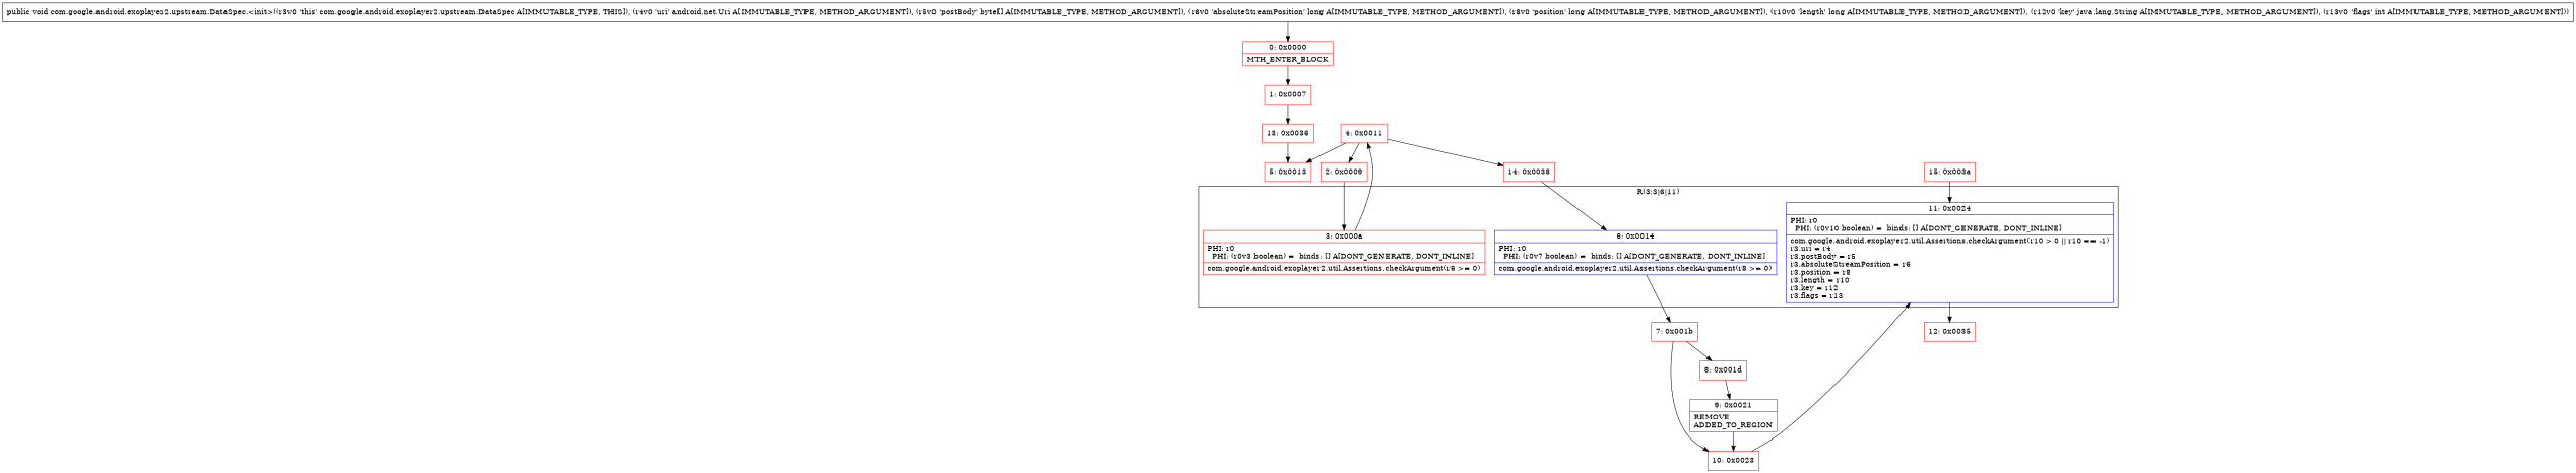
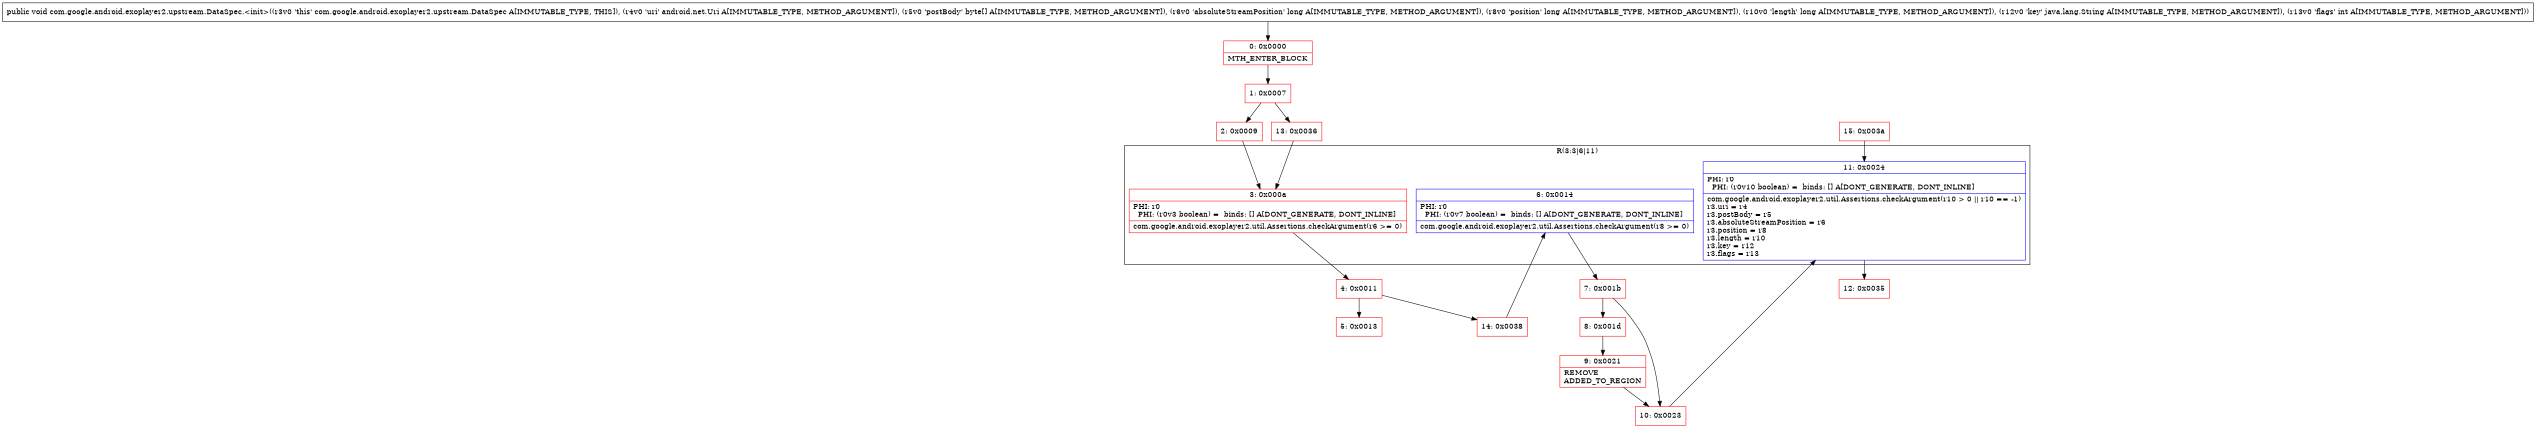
  digraph {
    node [color=red shape=record]
    n1 [label="{3\:\ 0x000a|PHI: r0 \l  PHI: (r0v3 boolean) =  binds: [] A[DONT_GENERATE, DONT_INLINE]\l|com.google.android.exoplayer2.util.Assertions.checkArgument(r6 \>= 0)\l}"]
    n2 [color=blue label="{6\:\ 0x0014|PHI: r0 \l  PHI: (r0v7 boolean) =  binds: [] A[DONT_GENERATE, DONT_INLINE]\l|com.google.android.exoplayer2.util.Assertions.checkArgument(r8 \>= 0)\l}"]
    n3 [color=blue label="{11\:\ 0x0024|PHI: r0 \l  PHI: (r0v10 boolean) =  binds: [] A[DONT_GENERATE, DONT_INLINE]\l|com.google.android.exoplayer2.util.Assertions.checkArgument(r10 \> 0 \|\| r10 == \-1)\lr3.uri = r4\lr3.postBody = r5\lr3.absoluteStreamPosition = r6\lr3.position = r8\lr3.length = r10\lr3.key = r12\lr3.flags = r13\l}"]
    n4 [label="{4\:\ 0x0011}"]
    n5 [label="{7\:\ 0x001b}"]
    n6 [label="{12\:\ 0x0035}"]
    n7 [label="{5\:\ 0x0013}"]
    n8 [label="{14\:\ 0x0038}"]
    n9 [label="{8\:\ 0x001d}"]
    n10 [label="{10\:\ 0x0023}"]
    n11 [label="{0\:\ 0x0000|MTH_ENTER_BLOCK\l}"]
    n12 [label="{1\:\ 0x0007}"]
    n13 [label="{2\:\ 0x0009}"]
    n14 [label="{13\:\ 0x0036}"]
    n15 [label="{9\:\ 0x0021|REMOVE\lADDED_TO_REGION\l}"]
    n16 [label="{15\:\ 0x003a}"]
    n17 [label="{public void com.google.android.exoplayer2.upstream.DataSpec.\<init\>((r3v0 'this' com.google.android.exoplayer2.upstream.DataSpec A[IMMUTABLE_TYPE, THIS]), (r4v0 'uri' android.net.Uri A[IMMUTABLE_TYPE, METHOD_ARGUMENT]), (r5v0 'postBody' byte[] A[IMMUTABLE_TYPE, METHOD_ARGUMENT]), (r6v0 'absoluteStreamPosition' long A[IMMUTABLE_TYPE, METHOD_ARGUMENT]), (r8v0 'position' long A[IMMUTABLE_TYPE, METHOD_ARGUMENT]), (r10v0 'length' long A[IMMUTABLE_TYPE, METHOD_ARGUMENT]), (r12v0 'key' java.lang.String A[IMMUTABLE_TYPE, METHOD_ARGUMENT]), (r13v0 'flags' int A[IMMUTABLE_TYPE, METHOD_ARGUMENT])) }" color=""]
    subgraph cluster_1 {
      label="R(3:3|6|11)"
      n1
      n2
      n3
    }
    n1 -> n4
    n2 -> n5
    n3 -> n6
    n4 -> n7
    n4 -> n8
    n5 -> n9
    n5 -> n10
    n8 -> n2
    n9 -> n15
    n10 -> n3
    n11 -> n12
-   n4 -> n13
+   n12 -> n13
    n12 -> n14
    n13 -> n1
-   n14 -> n7
+   n14 -> n1
    n15 -> n10
    n16 -> n3
    n17 -> n11
  }
